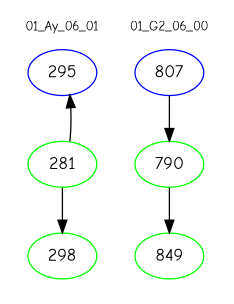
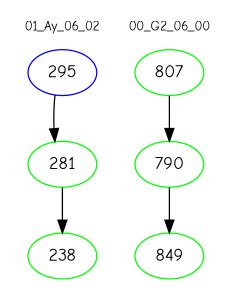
  digraph {
    fontname="Comic Neue"
    node [color=green fontname="Comic Neue"]
    edge [color=black fontname="Comic Neue"]
    n1 [color=blue label=295]
    n2 [label=281]
-   n3 [label=298]
-   n4 [color=blue label=807]
+   n3 [label=238]
+   n4 [label=807]
    n5 [label=790]
    n6 [label=849]
    subgraph cluster_1 {
      color=white
      fontsize=10
-     label="01_Ay_06_01"
+     label="01_Ay_06_02"
      n1
      n2
      n3
    }
    subgraph cluster_2 {
      color=white
      fontsize=10
-     label="01_G2_06_00"
+     label="00_G2_06_00"
      n4
      n5
      n6
    }
-   n2 -> n1
+   n1 -> n2
    n2 -> n3
    n4 -> n5
    n5 -> n6
  }
